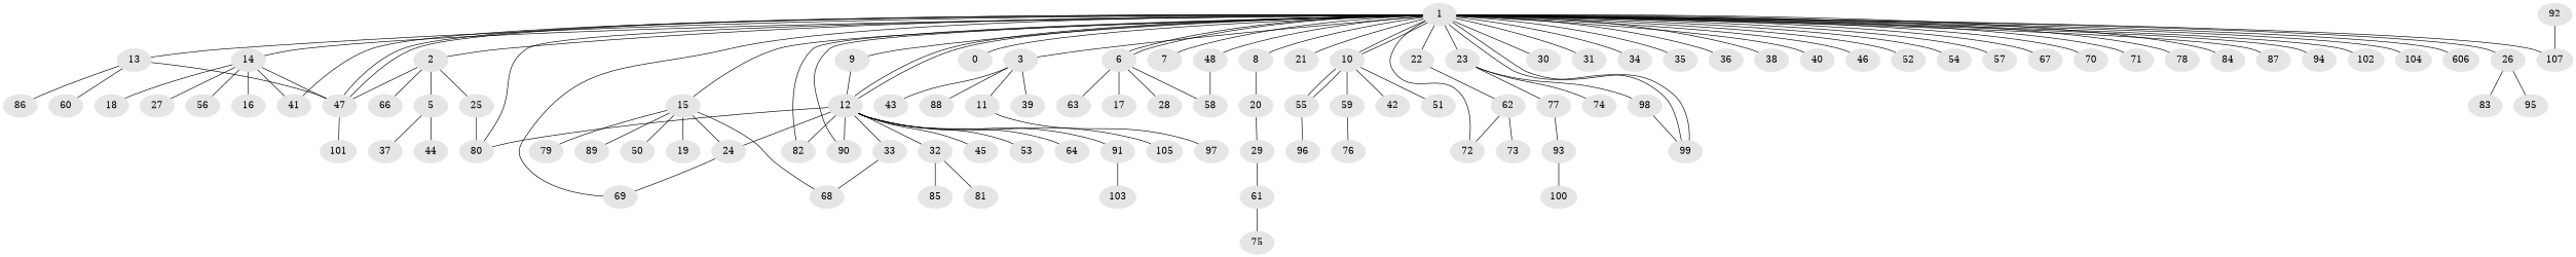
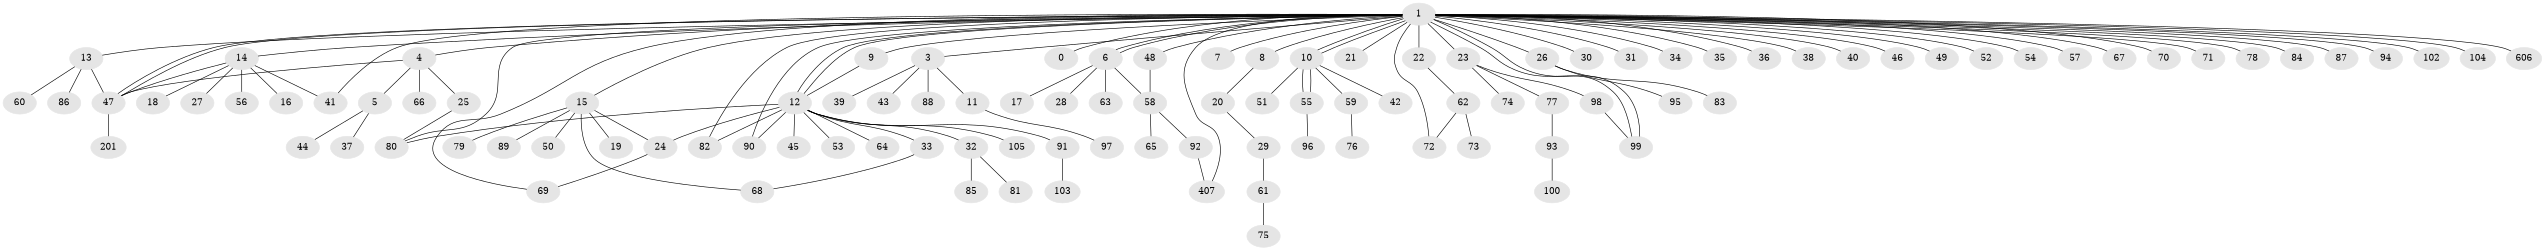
  graph {
    node [color=gray90 style=filled]
    1
-   2
+   2 [label=4]
    3
    n4 [label=0]
    6
    7
    8
    9
    10
    12
    13
    14
    15
    21
    22
    23
    26
    30
    31
    34
    35
    36
    38
    40
    41
    46
    47
    48
+   49
    52
    54
    57
    67
    69
    70
    71
    72
    78
    80
    82
    84
    87
    90
    94
    99
    102
    104
    n48 [label=606]
-   107
+   107 [label=407]
    5
    25
    66
    11
    39
    43
    88
    17
    28
    58
    63
    20
    42
    51
    55
    59
    24
    32
    33
    45
    53
    64
    91
    105
    60
    86
    16
    18
    27
    56
    19
    50
    68
    79
    89
    62
    74
    77
    98
    83
    95
-   101
+   101 [label=201]
    37
    44
    97
+   65
    92
    29
    96
    76
    81
    85
    103
    61
    73
    93
    75
    100
    1 -- 2
    1 -- 3
    1 -- n4
    1 -- 6
    1 -- 6
    1 -- 7
    1 -- 8
    1 -- 9
    1 -- 10
    1 -- 10
    1 -- 12
    1 -- 12
    1 -- 13
    1 -- 14
    1 -- 15
    1 -- 21
    1 -- 22
    1 -- 23
    1 -- 26
    1 -- 30
    1 -- 31
    1 -- 34
    1 -- 35
    1 -- 36
    1 -- 38
    1 -- 40
    1 -- 41
    1 -- 46
    1 -- 47
    1 -- 47
    1 -- 48
+   1 -- 49
    1 -- 52
    1 -- 54
    1 -- 57
    1 -- 67
    1 -- 69
    1 -- 70
    1 -- 71
    1 -- 72
    1 -- 78
    1 -- 80
    1 -- 82
    1 -- 84
    1 -- 87
    1 -- 90
    1 -- 94
    1 -- 99
    1 -- 99
    1 -- 102
    1 -- 104
    1 -- n48
    1 -- 107
    2 -- 47
    2 -- 5
    2 -- 25
    2 -- 66
    3 -- 11
    3 -- 39
    3 -- 43
    3 -- 88
    6 -- 17
    6 -- 28
    6 -- 58
    6 -- 63
    8 -- 20
    9 -- 12
    10 -- 42
    10 -- 51
    10 -- 55
    10 -- 55
    10 -- 59
    12 -- 80
    12 -- 82
    12 -- 90
    12 -- 24
    12 -- 32
    12 -- 33
    12 -- 45
    12 -- 53
    12 -- 64
    12 -- 91
    12 -- 105
    13 -- 47
    13 -- 60
    13 -- 86
    14 -- 41
    14 -- 47
    14 -- 16
    14 -- 18
    14 -- 27
    14 -- 56
    15 -- 24
    15 -- 19
    15 -- 50
    15 -- 68
    15 -- 79
    15 -- 89
    22 -- 62
    23 -- 74
    23 -- 77
    23 -- 98
    26 -- 83
    26 -- 95
    47 -- 101
    48 -- 58
    5 -- 37
    5 -- 44
    25 -- 80
    11 -- 97
+   58 -- 65
+   58 -- 92
    20 -- 29
    55 -- 96
    59 -- 76
    24 -- 69
    32 -- 81
    32 -- 85
    33 -- 68
    91 -- 103
    62 -- 72
    62 -- 73
    77 -- 93
    98 -- 99
    92 -- 107
    29 -- 61
    61 -- 75
    93 -- 100
  }
